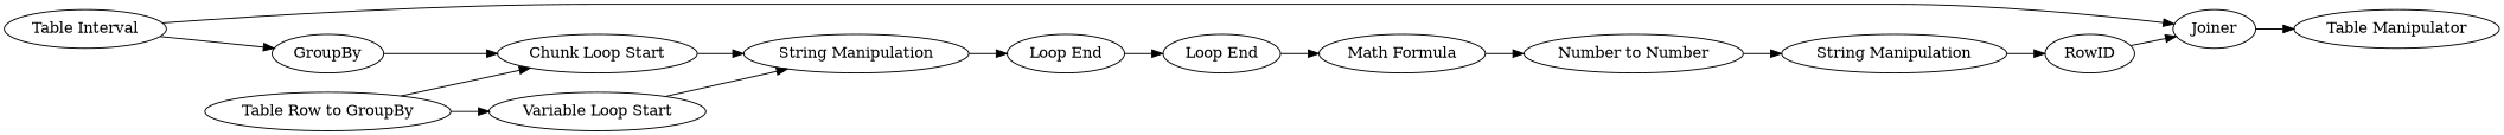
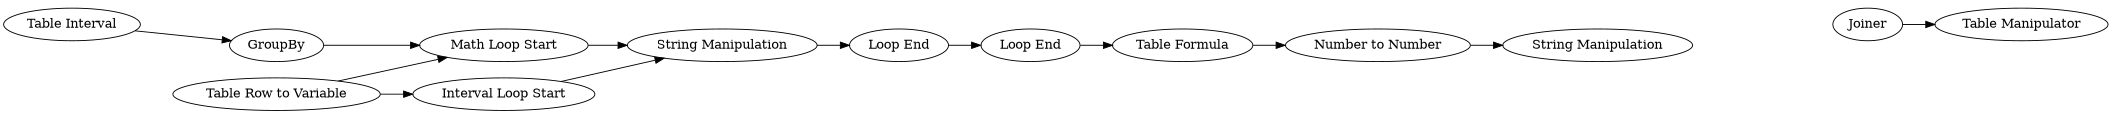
  digraph {
    rankdir=LR
    n1 [label="Table Interval"]
    n2 [label=GroupBy]
    n3 [label=Joiner]
-   n4 [label="Chunk Loop Start"]
+   n4 [label="Math Loop Start"]
    n5 [label="Table Manipulator"]
    n6 [label="String Manipulation"]
-   n7 [label="Table Row to GroupBy"]
-   n8 [label="Variable Loop Start"]
+   n7 [label="Table Row to Variable"]
+   n8 [label="Interval Loop Start"]
    n9 [label="Loop End"]
    n10 [label="Loop End"]
-   n11 [label="Math Formula"]
+   n11 [label="Table Formula"]
    n12 [label="Number to Number"]
    n13 [label="String Manipulation"]
-   n14 [label=RowID]
    n1 -> n2
-   n1 -> n3
    n2 -> n4
    n3 -> n5
    n4 -> n6
    n6 -> n9
    n7 -> n4
    n7 -> n8
    n8 -> n6
    n9 -> n10
    n10 -> n11
    n11 -> n12
    n12 -> n13
-   n13 -> n14
-   n14 -> n3
  }
